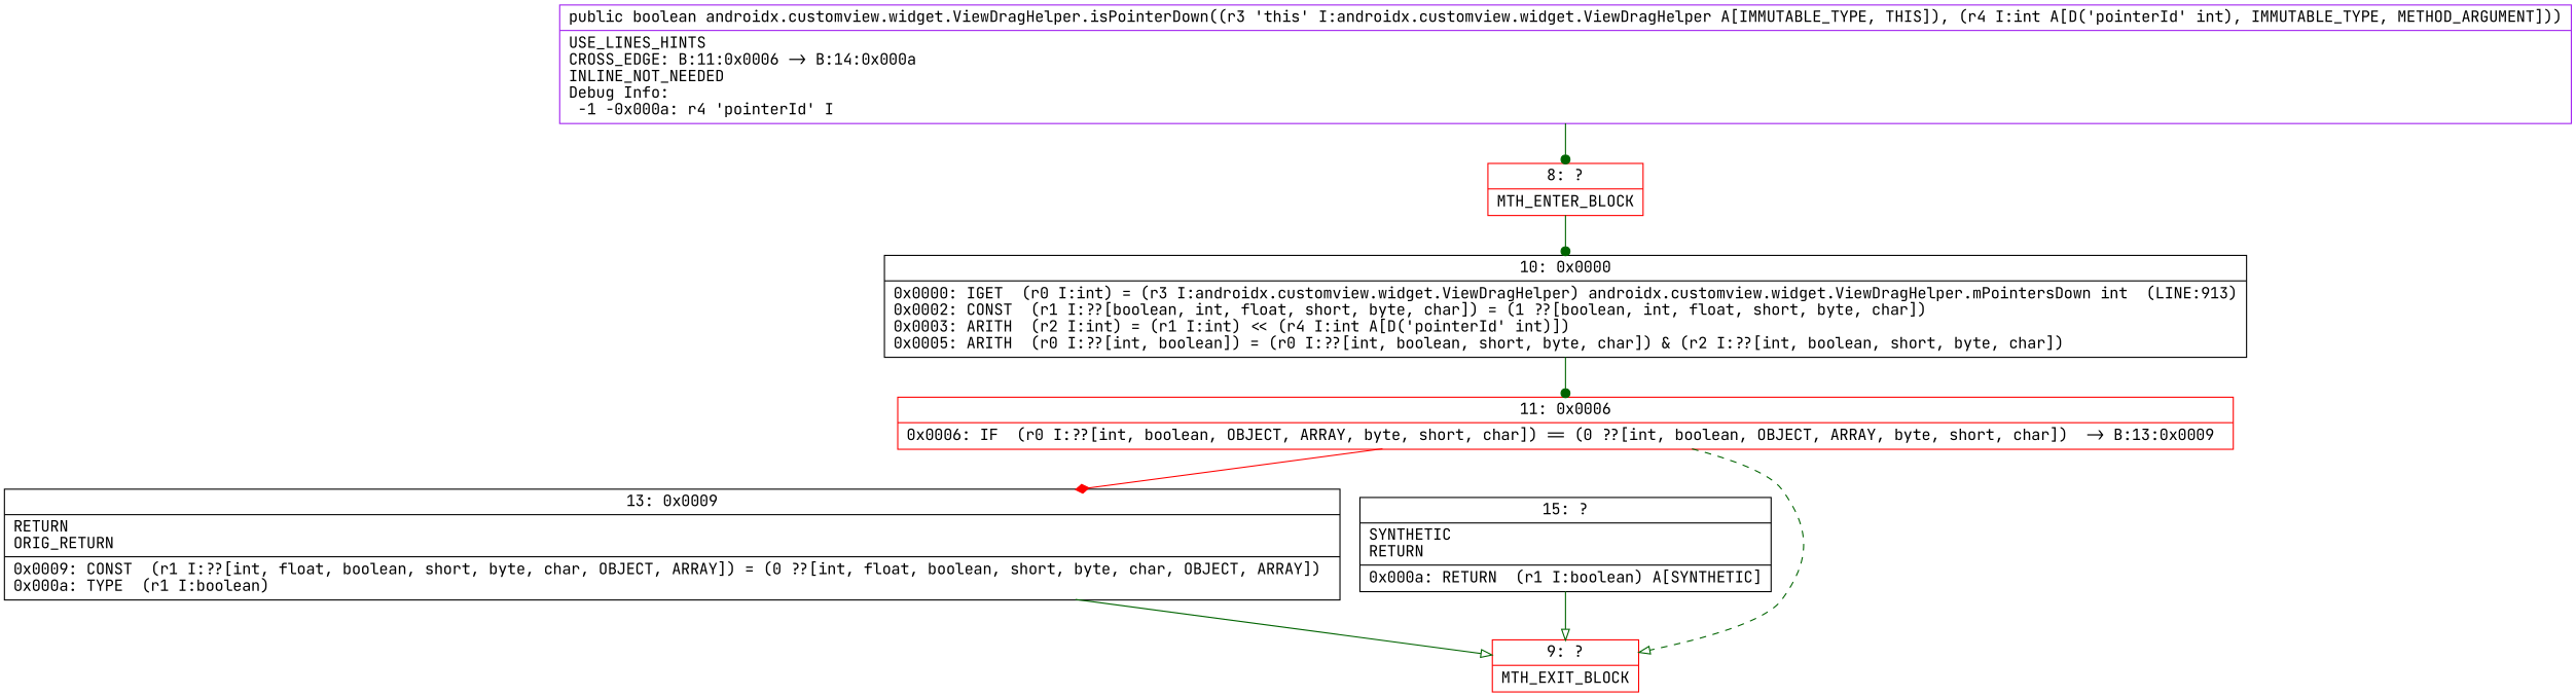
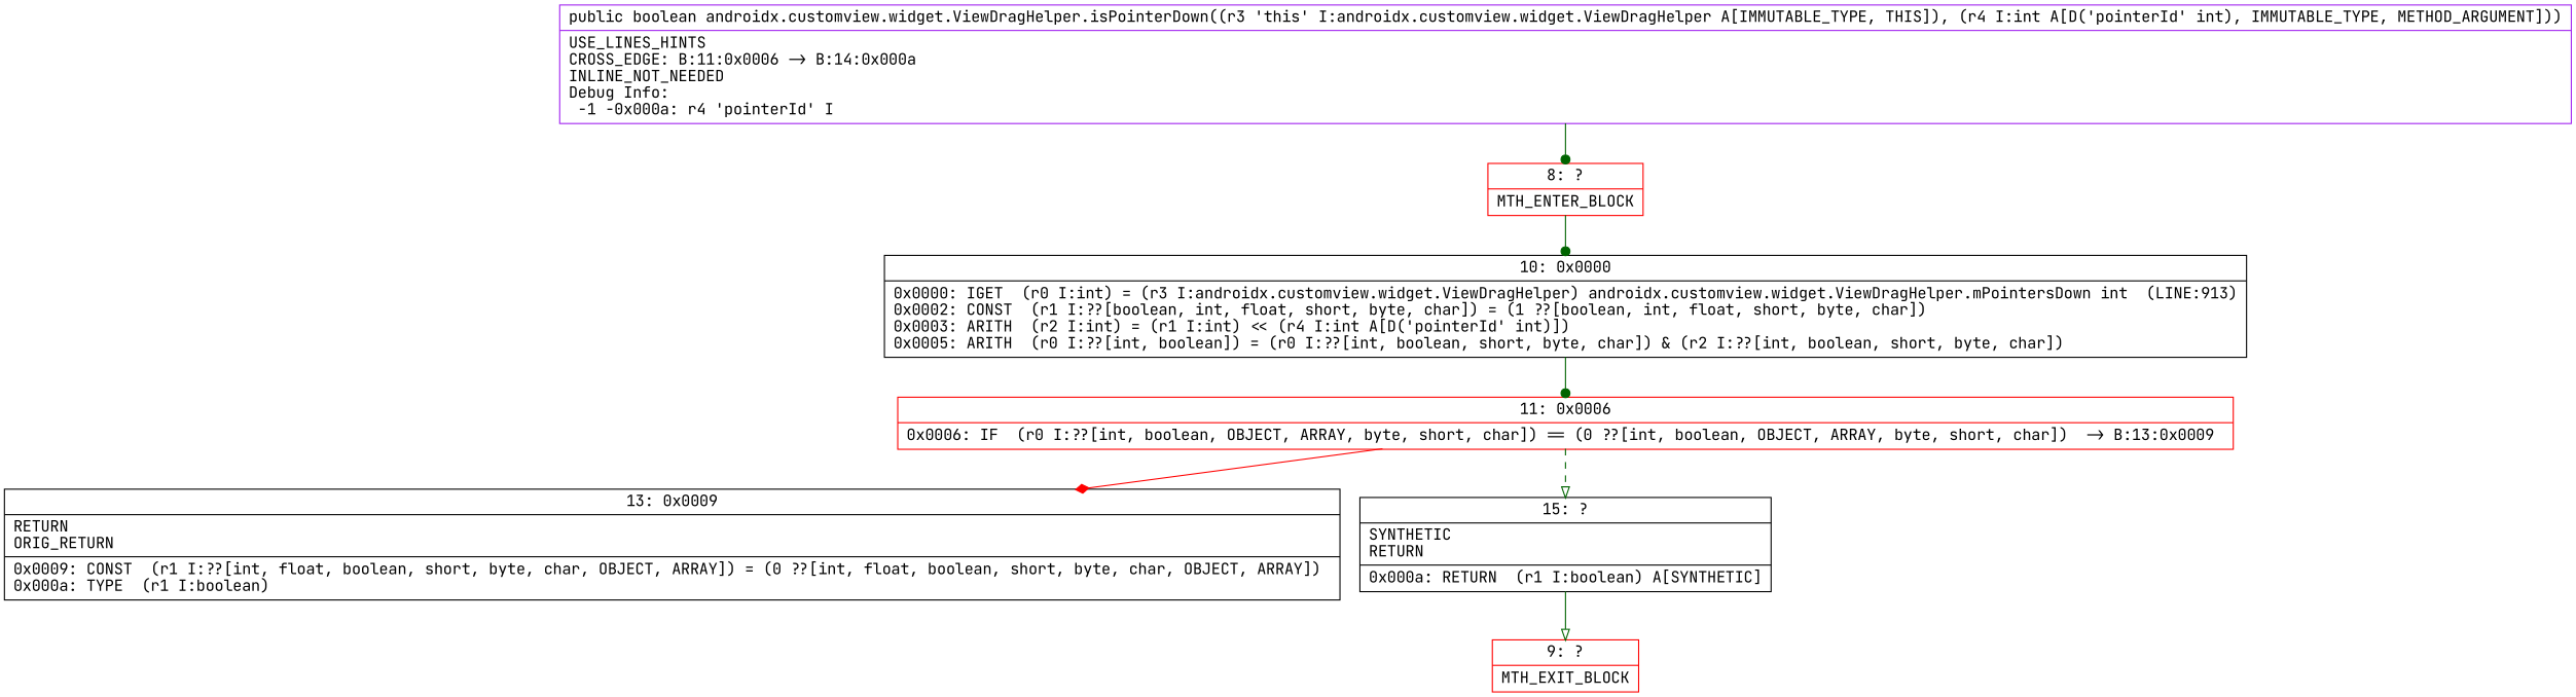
  digraph {
    fontname="JetBrains Mono"
    node [color=red fontname="JetBrains Mono" shape=record]
    edge [arrowhead=dot color=darkgreen fontname="JetBrains Mono"]
    n1 [label="{8\:\ ?|MTH_ENTER_BLOCK\l}"]
    n2 [color=black label="{10\:\ 0x0000|0x0000: IGET  (r0 I:int) = (r3 I:androidx.customview.widget.ViewDragHelper) androidx.customview.widget.ViewDragHelper.mPointersDown int  (LINE:913)\l0x0002: CONST  (r1 I:??[boolean, int, float, short, byte, char]) = (1 ??[boolean, int, float, short, byte, char]) \l0x0003: ARITH  (r2 I:int) = (r1 I:int) \<\< (r4 I:int A[D('pointerId' int)]) \l0x0005: ARITH  (r0 I:??[int, boolean]) = (r0 I:??[int, boolean, short, byte, char]) & (r2 I:??[int, boolean, short, byte, char]) \l}"]
    n3 [label="{11\:\ 0x0006|0x0006: IF  (r0 I:??[int, boolean, OBJECT, ARRAY, byte, short, char]) == (0 ??[int, boolean, OBJECT, ARRAY, byte, short, char])  \-\> B:13:0x0009 \l}"]
    n4 [color=black label="{13\:\ 0x0009|RETURN\lORIG_RETURN\l|0x0009: CONST  (r1 I:??[int, float, boolean, short, byte, char, OBJECT, ARRAY]) = (0 ??[int, float, boolean, short, byte, char, OBJECT, ARRAY]) \l0x000a: TYPE  (r1 I:boolean) \l}"]
    n5 [color=black label="{15\:\ ?|SYNTHETIC\lRETURN\l|0x000a: RETURN  (r1 I:boolean) A[SYNTHETIC]\l}"]
    n6 [label="{9\:\ ?|MTH_EXIT_BLOCK\l}"]
    n7 [color=purple label="{public boolean androidx.customview.widget.ViewDragHelper.isPointerDown((r3 'this' I:androidx.customview.widget.ViewDragHelper A[IMMUTABLE_TYPE, THIS]), (r4 I:int A[D('pointerId' int), IMMUTABLE_TYPE, METHOD_ARGUMENT]))  | USE_LINES_HINTS\lCROSS_EDGE: B:11:0x0006 \-\> B:14:0x000a\lINLINE_NOT_NEEDED\lDebug Info:\l  \-1 \-0x000a: r4 'pointerId' I\l}"]
    n1 -> n2
    n2 -> n3
    n3 -> n4 [arrowhead=diamond color=red]
-   n3 -> n6 [arrowhead=onormal style=dashed]
-   n4 -> n6 [arrowhead=onormal]
+   n3 -> n5 [arrowhead=onormal style=dashed]
    n5 -> n6 [arrowhead=onormal]
    n7 -> n1
  }
